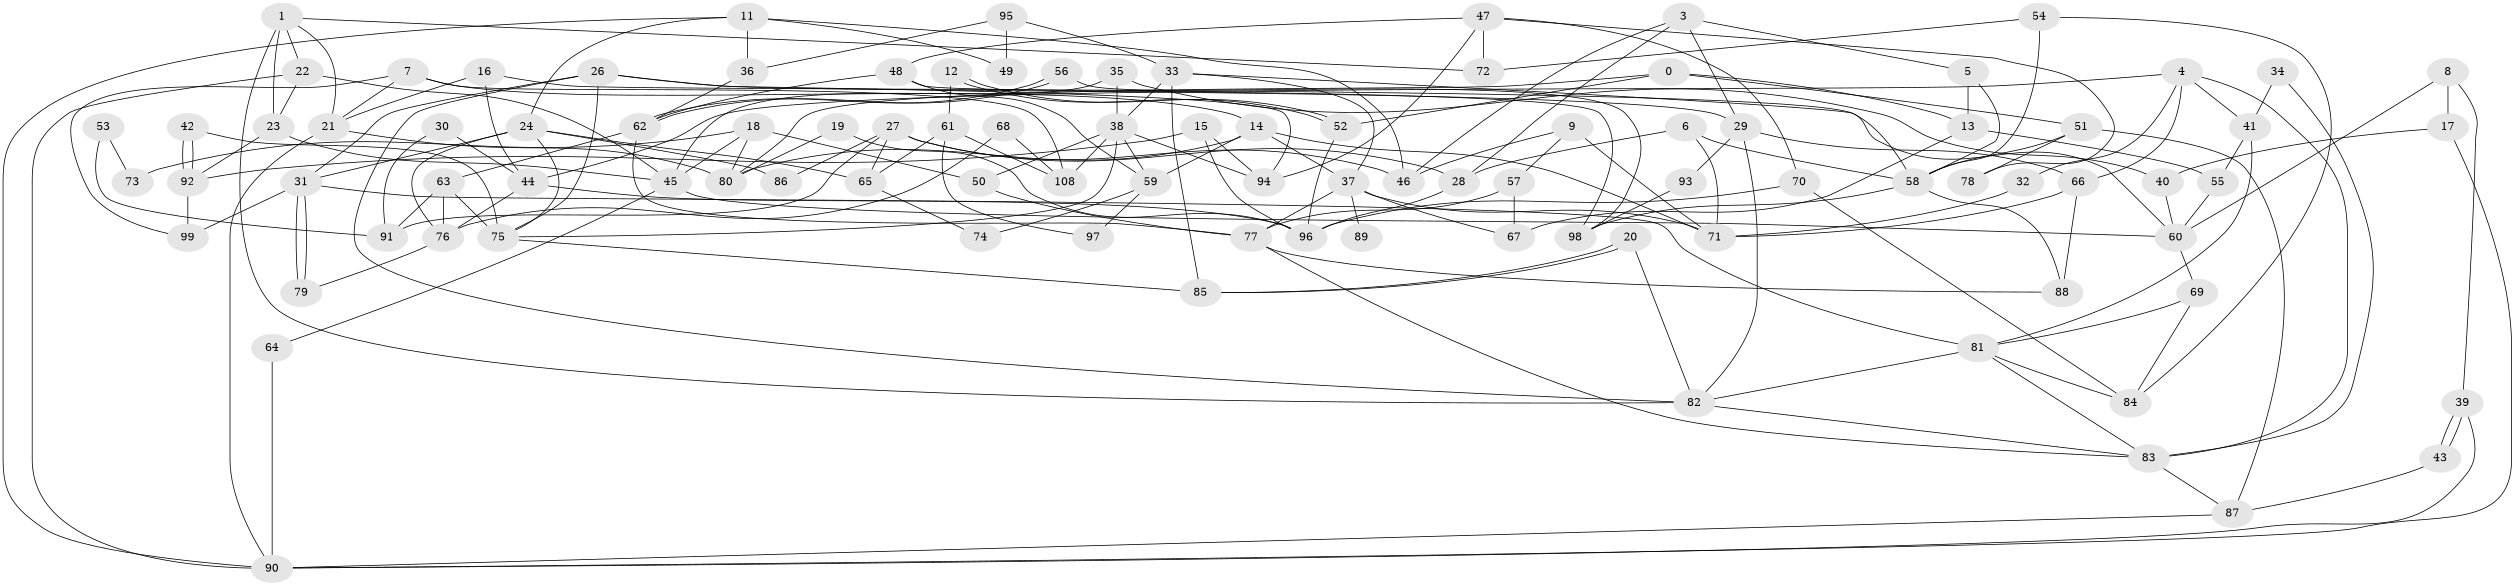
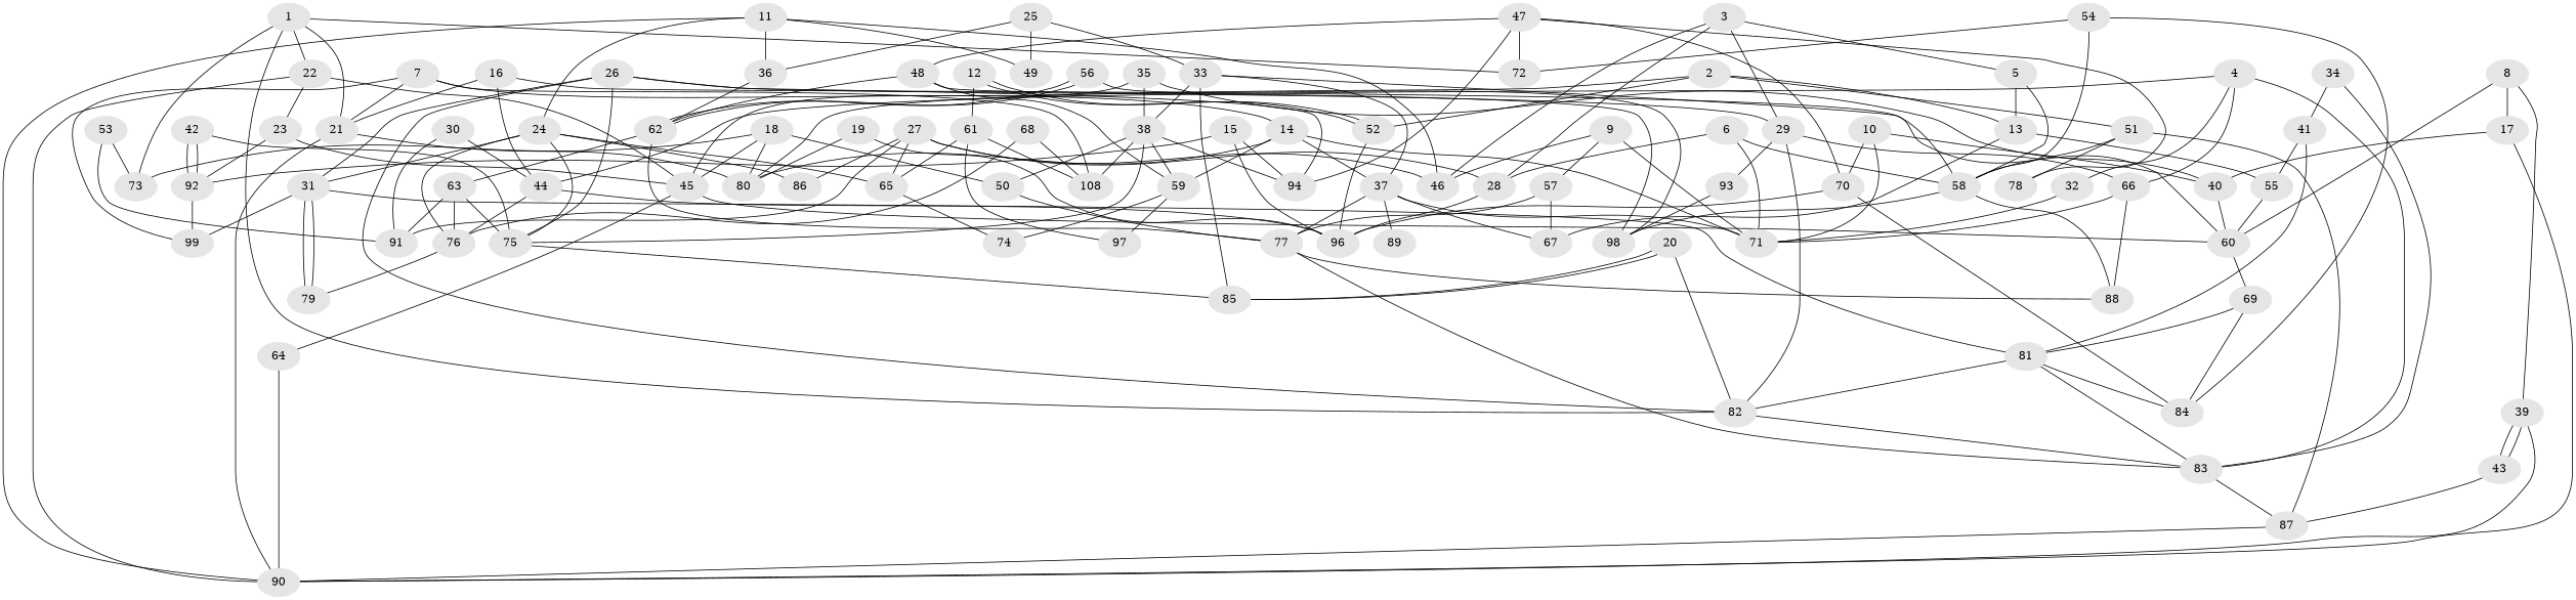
  graph {
    node [color=gray90 style=filled]
    1
    21
    22
    72
    73
    82
    80
    90
    45
    23
    83
-   2 [label=0]
+   2
    13
    51
    52
    55
    67
    58
    87
    78
    96
    3
    5
    28
    29
    46
    66
    93
    39
    43
    4
    32
    41
    44
    71
    81
    76
    88
    98
    6
    7
    14
    99
    n44 [label=108]
    37
    59
    8
    17
    60
    40
    69
    9
    57
    77
+   10
    70
    84
    11
    24
    36
    49
    31
    65
    75
    86
    62
    12
    61
    97
    89
    74
    15
    92
    94
    16
    18
    50
    64
    19
    20
    85
    79
-   25 [label=95]
+   25
    33
    38
    26
    27
    91
    30
    34
    35
    63
    42
    47
    48
    53
    54
    56
    68
    1 -- 21
    1 -- 22
    1 -- 72
-   1 -- 23
+   1 -- 73
    1 -- 82
    21 -- 80
    21 -- 90
    22 -- 90
    22 -- 45
    22 -- 23
    82 -- 83
    45 -- 60
    45 -- 64
    23 -- 45
    23 -- 92
    83 -- 87
    2 -- 80
    2 -- 13
    2 -- 51
    2 -- 52
    13 -- 55
    13 -- 67
    51 -- 58
    51 -- 87
    51 -- 78
    52 -- 96
    55 -- 60
    58 -- 88
    58 -- 98
    87 -- 90
    3 -- 5
    3 -- 28
    3 -- 29
    3 -- 46
    5 -- 13
    5 -- 58
    28 -- 96
    29 -- 82
    29 -- 66
    29 -- 93
    66 -- 71
    66 -- 88
    93 -- 98
    39 -- 90
    39 -- 43
    39 -- 43
    43 -- 87
    4 -- 83
    4 -- 66
    4 -- 32
-   4 -- 41
    4 -- 44
    32 -- 71
    41 -- 55
    41 -- 81
    44 -- 96
    44 -- 76
    81 -- 82
    81 -- 83
    81 -- 84
    76 -- 79
    6 -- 58
    6 -- 28
    6 -- 71
    7 -- 21
    7 -- 14
    7 -- 99
    7 -- n44
    14 -- 80
    14 -- 71
    14 -- 37
    14 -- 59
    37 -- 67
    37 -- 71
    37 -- 77
    37 -- 89
    59 -- 97
    59 -- 74
    8 -- 39
    8 -- 17
    8 -- 60
    17 -- 90
    17 -- 40
    60 -- 69
    40 -- 60
    69 -- 81
    69 -- 84
    9 -- 46
    9 -- 71
    9 -- 57
    57 -- 67
    57 -- 77
    77 -- 83
    77 -- 88
+   10 -- 71
+   10 -- 40
+   10 -- 70
    70 -- 96
    70 -- 84
    11 -- 90
    11 -- 46
    11 -- 24
    11 -- 36
    11 -- 49
    24 -- 76
    24 -- 31
    24 -- 65
    24 -- 75
    24 -- 86
    36 -- 62
    31 -- 81
    31 -- 99
    31 -- 79
    31 -- 79
    65 -- 74
    75 -- 85
    62 -- 77
    62 -- 63
    12 -- 52
    12 -- 52
    12 -- 61
    61 -- n44
    61 -- 65
    61 -- 97
    15 -- 96
    15 -- 92
    15 -- 94
    92 -- 99
    16 -- 21
    16 -- 44
    16 -- 60
    18 -- 73
    18 -- 80
    18 -- 45
    18 -- 50
    50 -- 77
    64 -- 90
    19 -- 80
    19 -- 96
    20 -- 82
    20 -- 85
    20 -- 85
    25 -- 36
    25 -- 49
    25 -- 33
    33 -- 58
    33 -- 37
    33 -- 85
    33 -- 38
    38 -- n44
    38 -- 59
    38 -- 75
    38 -- 94
    38 -- 50
    26 -- 82
    26 -- 29
    26 -- 31
    26 -- 75
    26 -- 94
    27 -- 28
    27 -- 46
    27 -- 65
    27 -- 86
    27 -- 91
    30 -- 44
    30 -- 91
    34 -- 83
    34 -- 41
    35 -- 45
    35 -- 40
    35 -- 38
    63 -- 76
    63 -- 75
    63 -- 91
    42 -- 75
    42 -- 92
    42 -- 92
    47 -- 72
    47 -- 78
    47 -- 70
    47 -- 94
    47 -- 48
    48 -- 98
    48 -- 59
    48 -- 62
    53 -- 73
    53 -- 91
    54 -- 72
    54 -- 58
    54 -- 84
    56 -- 98
    56 -- 62
    56 -- 62
    68 -- 76
    68 -- n44
  }
